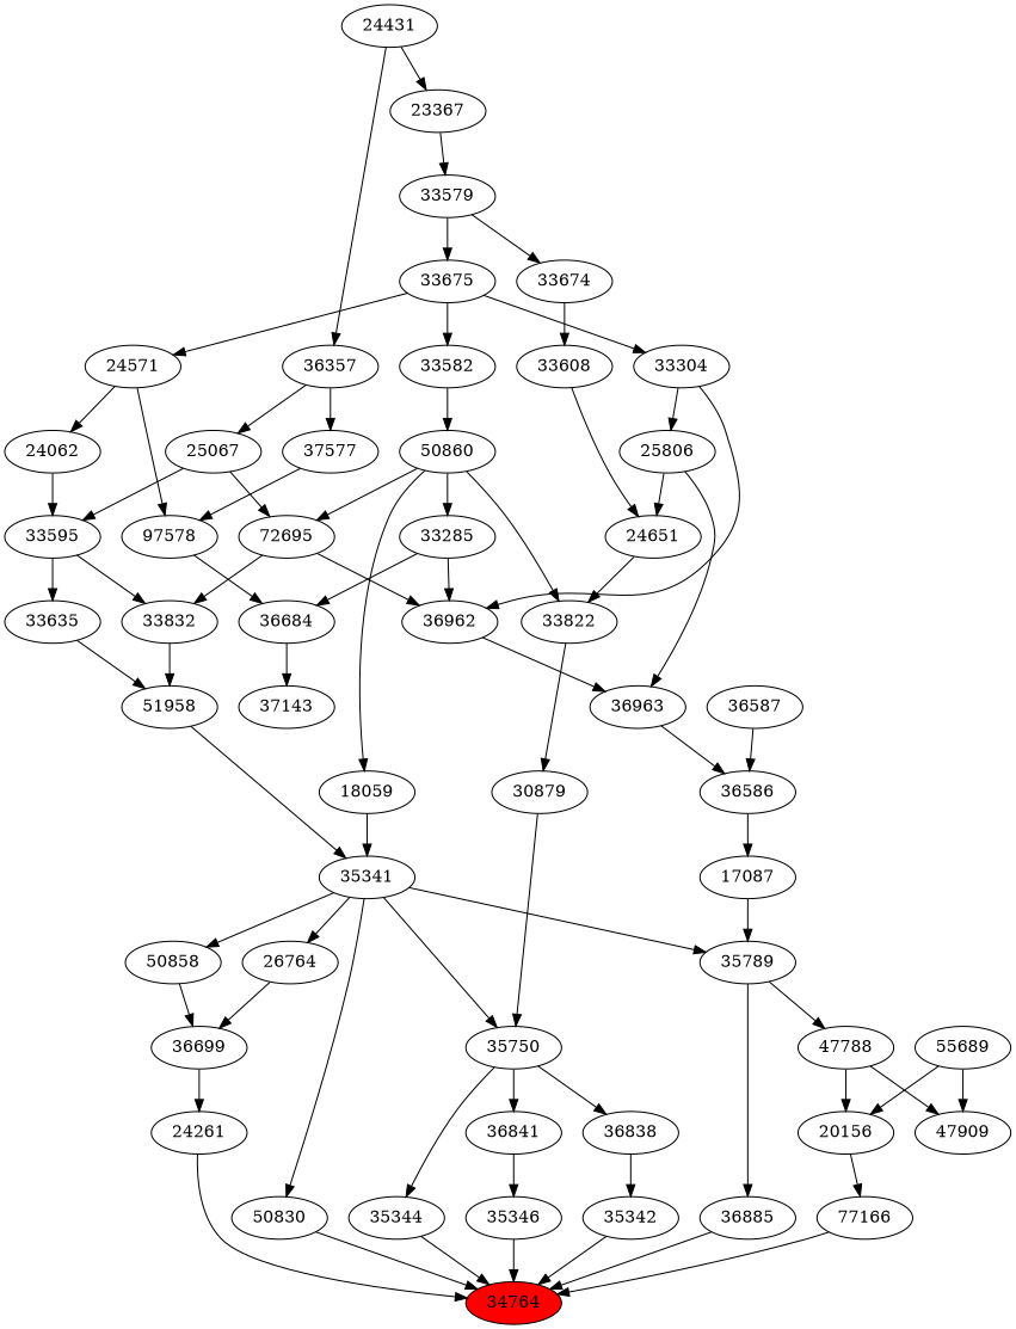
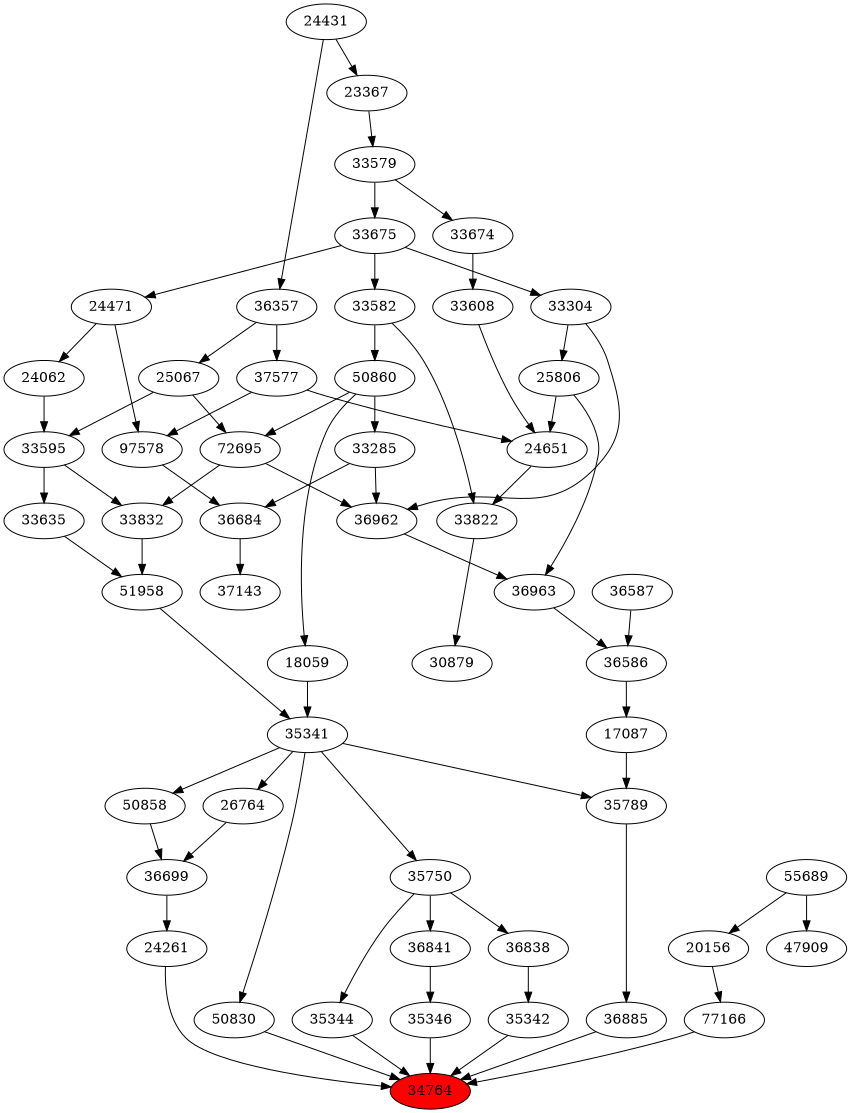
  strict digraph {
    n1 [fillcolor=red label=34764 style=filled]
    n2 [label=50830]
    n3 [label=24261]
    n4 [label=35346]
    n5 [label=35342]
    n6 [label=35344]
    n7 [label=36885]
    n8 [label=77166]
    n9 [label=35341]
    n10 [label=35750]
    n11 [label=35789]
    n12 [label=26764]
    n13 [label=50858]
    n14 [label=36841]
    n15 [label=36838]
-   n16 [label=47788]
    n17 [label=36699]
    n18 [label=37143]
    n19 [label=20156]
    n20 [label=47909]
    n21 [label=51958]
    n22 [label=18059]
    n23 [label=36684]
    n24 [label=24062]
    n25 [label=33595]
    n26 [label=30879]
    n27 [label=17087]
    n28 [label=55689]
    n29 [label=33832]
    n30 [label=33635]
    n31 [label=50860]
    n32 [label=33285]
    n33 [label=33822]
    n34 [label=72695]
    n35 [label=36962]
    n36 [label=36963]
    n37 [label=97578]
-   n38 [label=24571]
+   n38 [label=24471]
    n39 [label=36586]
    n40 [label=36587]
    n41 [label=33582]
    n42 [label=37577]
    n43 [label=24651]
    n44 [label=33675]
    n45 [label=33304]
    n46 [label=25806]
    n47 [label=25067]
    n48 [label=36357]
    n49 [label=33579]
    n50 [label=33674]
    n51 [label=33608]
    n52 [label=23367]
    n53 [label=24431]
    n2 -> n1
    n3 -> n1
    n4 -> n1
    n5 -> n1
    n6 -> n1
    n7 -> n1
    n8 -> n1
    n9 -> n2
    n9 -> n10
    n9 -> n11
    n9 -> n12
    n9 -> n13
    n10 -> n6
    n10 -> n14
    n10 -> n15
    n11 -> n7
-   n11 -> n16
    n12 -> n17
    n13 -> n17
    n14 -> n4
    n15 -> n5
-   n16 -> n19
-   n16 -> n20
    n17 -> n3
    n19 -> n8
    n21 -> n9
    n22 -> n9
    n23 -> n18
    n24 -> n25
    n25 -> n29
    n25 -> n30
-   n26 -> n10
    n27 -> n11
    n28 -> n19
    n28 -> n20
    n29 -> n21
    n30 -> n21
    n31 -> n22
    n31 -> n32
-   n31 -> n33
+   n41 -> n33
    n31 -> n34
    n32 -> n23
    n32 -> n35
    n33 -> n26
    n34 -> n29
    n34 -> n35
    n35 -> n36
    n36 -> n39
    n37 -> n23
    n38 -> n24
    n38 -> n37
    n39 -> n27
    n40 -> n39
    n41 -> n31
    n42 -> n37
+   n42 -> n43
    n43 -> n33
    n44 -> n38
    n44 -> n41
    n44 -> n45
    n45 -> n35
    n45 -> n46
    n46 -> n36
    n46 -> n43
    n47 -> n25
    n47 -> n34
    n48 -> n42
    n48 -> n47
    n49 -> n44
    n49 -> n50
    n50 -> n51
    n51 -> n43
    n52 -> n49
    n53 -> n48
    n53 -> n52
  }
